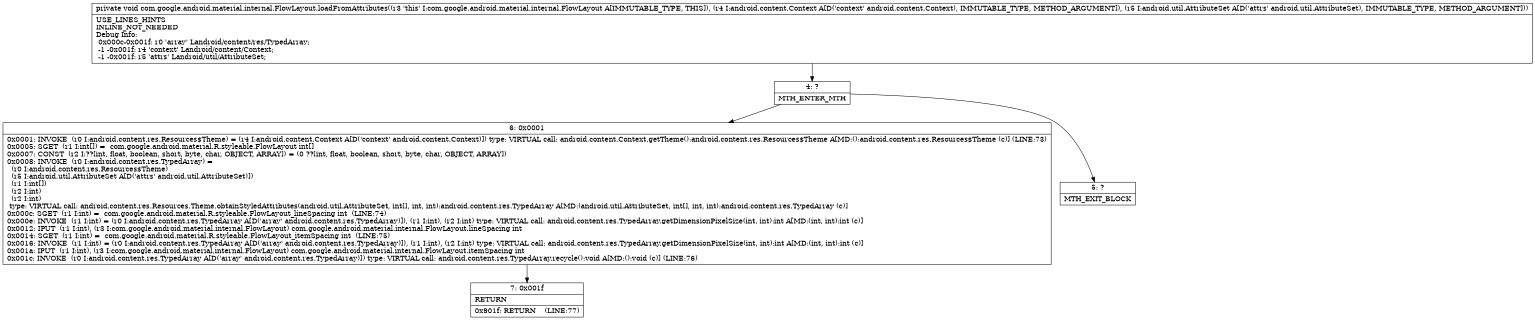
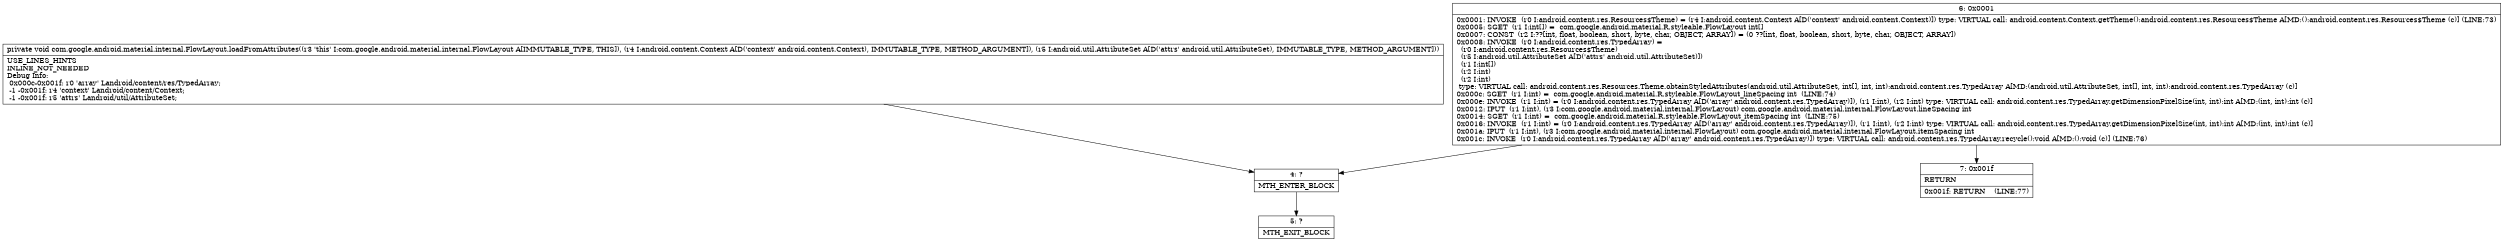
  digraph {
    node [shape=record]
-   n1 [label="{4\:\ ?|MTH_ENTER_MTH\l}"]
+   n1 [label="{4\:\ ?|MTH_ENTER_BLOCK\l}"]
    n2 [label="{6\:\ 0x0001|0x0001: INVOKE  (r0 I:android.content.res.Resources$Theme) = (r4 I:android.content.Context A[D('context' android.content.Context)]) type: VIRTUAL call: android.content.Context.getTheme():android.content.res.Resources$Theme A[MD:():android.content.res.Resources$Theme (c)] (LINE:73)\l0x0005: SGET  (r1 I:int[]) =  com.google.android.material.R.styleable.FlowLayout int[] \l0x0007: CONST  (r2 I:??[int, float, boolean, short, byte, char, OBJECT, ARRAY]) = (0 ??[int, float, boolean, short, byte, char, OBJECT, ARRAY]) \l0x0008: INVOKE  (r0 I:android.content.res.TypedArray) = \l  (r0 I:android.content.res.Resources$Theme)\l  (r5 I:android.util.AttributeSet A[D('attrs' android.util.AttributeSet)])\l  (r1 I:int[])\l  (r2 I:int)\l  (r2 I:int)\l type: VIRTUAL call: android.content.res.Resources.Theme.obtainStyledAttributes(android.util.AttributeSet, int[], int, int):android.content.res.TypedArray A[MD:(android.util.AttributeSet, int[], int, int):android.content.res.TypedArray (c)]\l0x000c: SGET  (r1 I:int) =  com.google.android.material.R.styleable.FlowLayout_lineSpacing int  (LINE:74)\l0x000e: INVOKE  (r1 I:int) = (r0 I:android.content.res.TypedArray A[D('array' android.content.res.TypedArray)]), (r1 I:int), (r2 I:int) type: VIRTUAL call: android.content.res.TypedArray.getDimensionPixelSize(int, int):int A[MD:(int, int):int (c)]\l0x0012: IPUT  (r1 I:int), (r3 I:com.google.android.material.internal.FlowLayout) com.google.android.material.internal.FlowLayout.lineSpacing int \l0x0014: SGET  (r1 I:int) =  com.google.android.material.R.styleable.FlowLayout_itemSpacing int  (LINE:75)\l0x0016: INVOKE  (r1 I:int) = (r0 I:android.content.res.TypedArray A[D('array' android.content.res.TypedArray)]), (r1 I:int), (r2 I:int) type: VIRTUAL call: android.content.res.TypedArray.getDimensionPixelSize(int, int):int A[MD:(int, int):int (c)]\l0x001a: IPUT  (r1 I:int), (r3 I:com.google.android.material.internal.FlowLayout) com.google.android.material.internal.FlowLayout.itemSpacing int \l0x001c: INVOKE  (r0 I:android.content.res.TypedArray A[D('array' android.content.res.TypedArray)]) type: VIRTUAL call: android.content.res.TypedArray.recycle():void A[MD:():void (c)] (LINE:76)\l}"]
    n3 [label="{5\:\ ?|MTH_EXIT_BLOCK\l}"]
-   n4 [label="{7\:\ 0x001f|RETURN\l|0x901f: RETURN    (LINE:77)\l}"]
+   n4 [label="{7\:\ 0x001f|RETURN\l|0x001f: RETURN    (LINE:77)\l}"]
    n5 [label="{private void com.google.android.material.internal.FlowLayout.loadFromAttributes((r3 'this' I:com.google.android.material.internal.FlowLayout A[IMMUTABLE_TYPE, THIS]), (r4 I:android.content.Context A[D('context' android.content.Context), IMMUTABLE_TYPE, METHOD_ARGUMENT]), (r5 I:android.util.AttributeSet A[D('attrs' android.util.AttributeSet), IMMUTABLE_TYPE, METHOD_ARGUMENT]))  | USE_LINES_HINTS\lINLINE_NOT_NEEDED\lDebug Info:\l  0x000c\-0x001f: r0 'array' Landroid\/content\/res\/TypedArray;\l  \-1 \-0x001f: r4 'context' Landroid\/content\/Context;\l  \-1 \-0x001f: r5 'attrs' Landroid\/util\/AttributeSet;\l}"]
-   n1 -> n2
+   n2 -> n1
    n1 -> n3
    n2 -> n4
    n5 -> n1
  }
